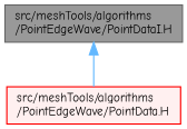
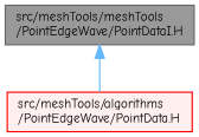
  digraph {
    fontname="Comic Neue"
    node [fontname="Comic Neue" fontsize=10 shape=box style=filled]
-   n1 [color=gray40 fillcolor=grey60 fontcolor=black height=0.2 label="src/meshTools/algorithms\l/PointEdgeWave/PointDataI.H" width=0.4]
+   n1 [color=gray40 fillcolor=grey60 fontcolor=black height=0.2 label="src/meshTools/meshTools\l/PointEdgeWave/PointDataI.H" width=0.4]
    n2 [color=red fillcolor="#FFF0F0" height=0.2 label="src/meshTools/algorithms\l/PointEdgeWave/PointData.H" width=0.4]
    n1 -> n2 [color=steelblue1 dir=back fontname="Comic Neue" fontsize=10 labelfontname=Helvetica labelfontsize=10 style=solid]
  }
